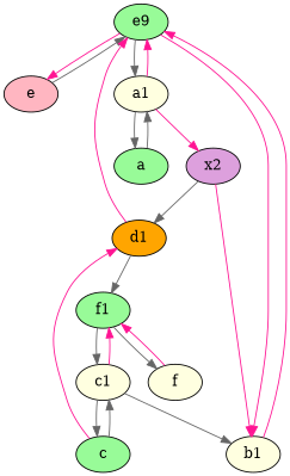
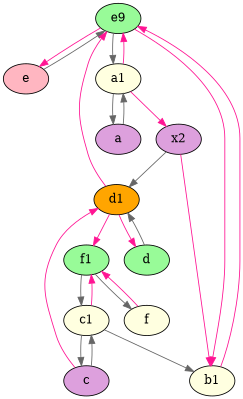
  digraph {
    node [fillcolor=palegreen style=filled]
    edge [color=gray40]
    n1 [label=e9]
    e [fillcolor=lightpink]
    a1 [fillcolor=lightyellow]
    b1 [fillcolor=lightyellow]
-   a
+   a [fillcolor=plum]
    n6 [fillcolor=plum label=x2]
    d1 [fillcolor=orange]
    f1
+   d
    c1 [fillcolor=lightyellow]
-   c
+   c [fillcolor=plum]
    f [fillcolor=lightyellow]
    n1 -> e [color=deeppink]
    n1 -> a1
    n1 -> b1 [color=deeppink]
    e -> n1
    a1 -> n1 [color=deeppink]
    a1 -> a
    a1 -> n6 [color=deeppink]
    b1 -> n1 [color=deeppink]
    a -> a1
    n6 -> b1 [color=deeppink]
    n6 -> d1
    d1 -> n1 [color=deeppink]
-   d1 -> f1
+   d1 -> f1 [color=deeppink]
+   d1 -> d [color=deeppink]
    f1 -> c1
    f1 -> f
+   d -> d1
    c1 -> b1
    c1 -> f1 [color=deeppink]
    c1 -> c
    c -> d1 [color=deeppink]
    c -> c1
    f -> f1 [color=deeppink]
  }
